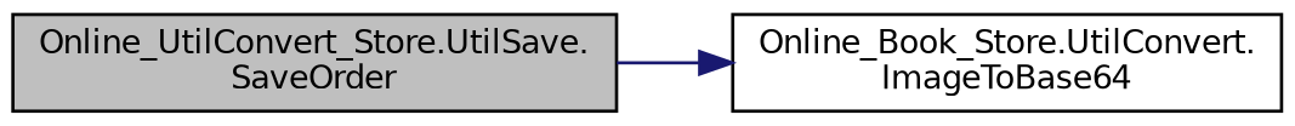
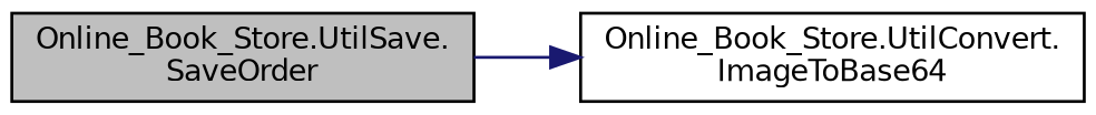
  digraph {
    rankdir=LR
    node [color=black fontname=Helvetica fontsize=10 shape=record style=filled]
-   n1 [fillcolor=grey75 fontcolor=black height=0.2 label="Online_UtilConvert_Store.UtilSave.\lSaveOrder" width=0.4]
+   n1 [fillcolor=grey75 fontcolor=black height=0.2 label="Online_Book_Store.UtilSave.\lSaveOrder" width=0.4]
    n2 [fillcolor=white height=0.2 label="Online_Book_Store.UtilConvert.\lImageToBase64" width=0.4]
    n1 -> n2 [color=midnightblue fontname=Helvetica fontsize=10 labelfontname=Helvetica labelfontsize=10 style=solid]
  }
